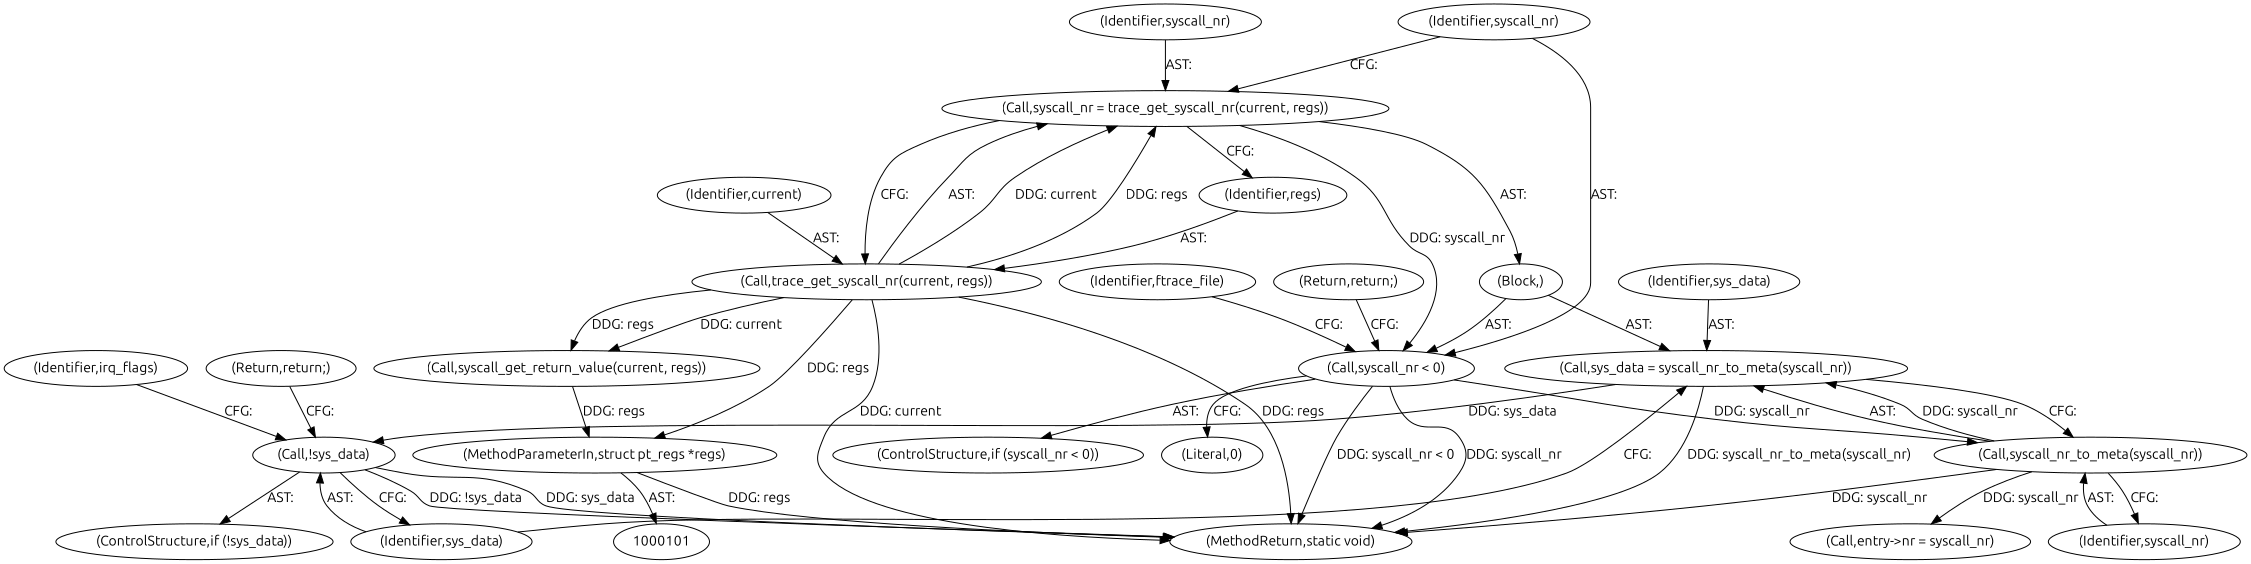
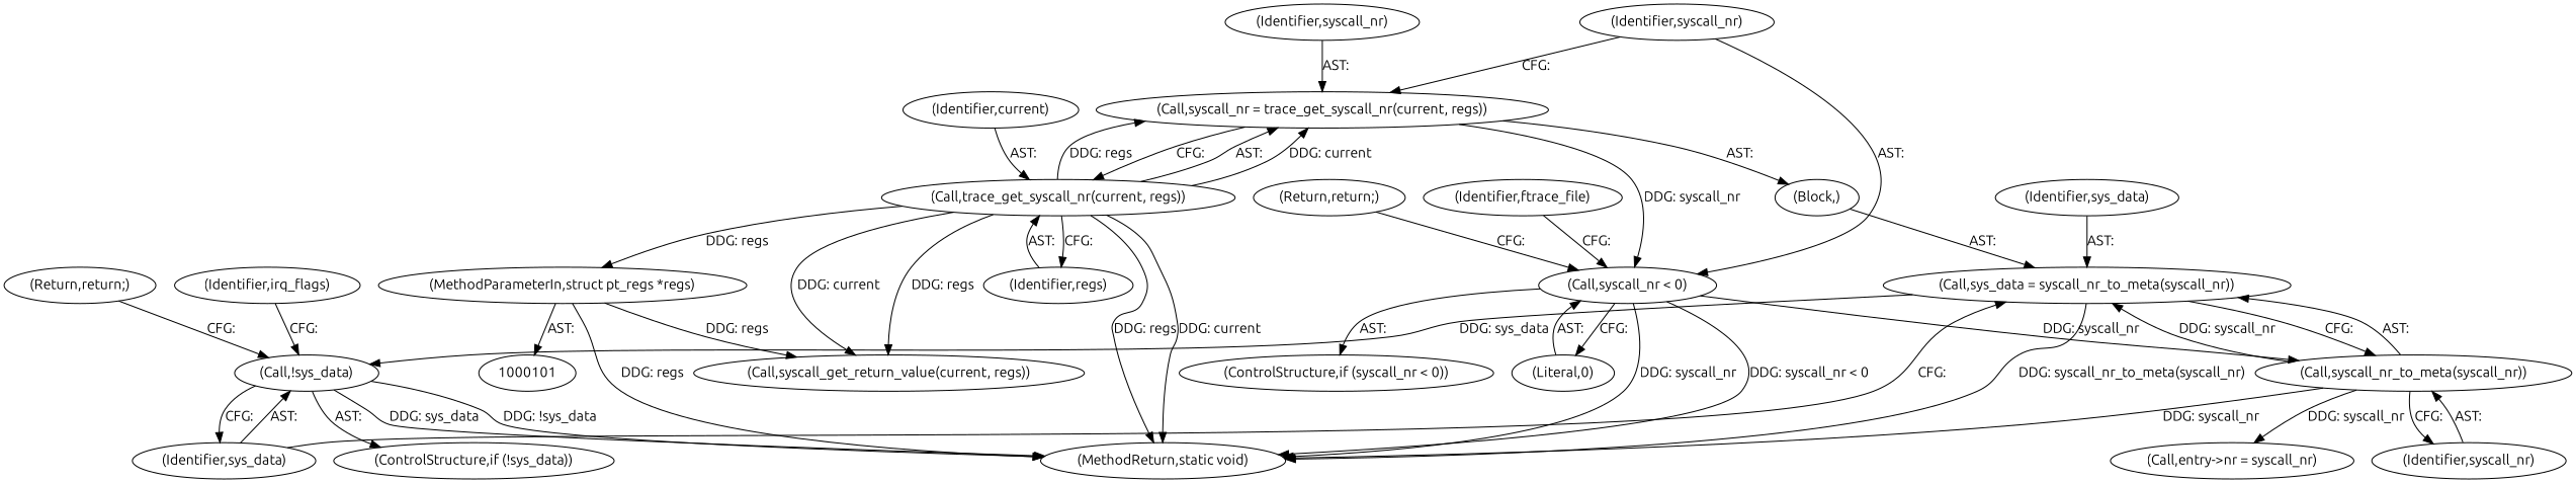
  digraph {
    fontname=Ubuntu
    node [fontname=Ubuntu]
    edge [fontname=Ubuntu]
    n1 [label="(Call,sys_data = syscall_nr_to_meta(syscall_nr))"]
    n2 [label="(Call,syscall_nr_to_meta(syscall_nr))"]
    n3 [label="(Call,!sys_data)"]
    n4 [label="(MethodReturn,static void)"]
    n5 [label="(Call,entry->nr = syscall_nr)"]
    n6 [label="(Identifier,syscall_nr)"]
    n7 [label="(ControlStructure,if (!sys_data))"]
    n8 [label="(Identifier,sys_data)"]
    n9 [label="(Block,)"]
    n10 [label="(Call,syscall_nr < 0)"]
    n11 [label="(ControlStructure,if (syscall_nr < 0))"]
    n12 [label="(Literal,0)"]
    n13 [label="(Call,syscall_nr = trace_get_syscall_nr(current, regs))"]
    n14 [label="(Call,trace_get_syscall_nr(current, regs))"]
    n15 [label="(Identifier,regs)"]
    n16 [label="(Call,syscall_get_return_value(current, regs))"]
    n17 [label="(MethodParameterIn,struct pt_regs *regs)"]
    1000101
    n19 [label="(Return,return;)"]
    n20 [label="(Return,return;)"]
    n21 [label="(Identifier,current)"]
    n22 [label="(Identifier,ftrace_file)"]
    n23 [label="(Identifier,syscall_nr)"]
    n24 [label="(Identifier,syscall_nr)"]
    n25 [label="(Identifier,sys_data)"]
    n26 [label="(Identifier,irq_flags)"]
    n1 -> n2 [label="CFG: "]
    n1 -> n3 [label="DDG: sys_data"]
    n1 -> n4 [label="DDG: syscall_nr_to_meta(syscall_nr)"]
    n2 -> n1 [label="AST: "]
    n2 -> n1 [label="DDG: syscall_nr"]
    n2 -> n4 [label="DDG: syscall_nr"]
    n2 -> n5 [label="DDG: syscall_nr"]
    n2 -> n6 [label="CFG: "]
    n3 -> n4 [label="DDG: sys_data"]
    n3 -> n4 [label="DDG: !sys_data"]
    n3 -> n7 [label="AST: "]
    n3 -> n8 [label="CFG: "]
    n6 -> n2 [label="AST: "]
    n8 -> n1 [label="CFG: "]
    n8 -> n3 [label="AST: "]
    n9 -> n1 [label="AST: "]
    n10 -> n2 [label="DDG: syscall_nr"]
    n10 -> n4 [label="DDG: syscall_nr"]
    n10 -> n4 [label="DDG: syscall_nr < 0"]
    n10 -> n11 [label="AST: "]
    n10 -> n12 [label="CFG: "]
-   n9 -> n10 [label="AST: "]
+   n12 -> n10 [label="AST: "]
    n13 -> n9 [label="AST: "]
    n13 -> n10 [label="DDG: syscall_nr"]
    n13 -> n14 [label="CFG: "]
    n14 -> n4 [label="DDG: regs"]
    n14 -> n4 [label="DDG: current"]
    n14 -> n13 [label="AST: "]
    n14 -> n13 [label="DDG: current"]
    n14 -> n13 [label="DDG: regs"]
-   n13 -> n15 [label="CFG: "]
+   n14 -> n15 [label="CFG: "]
    n14 -> n16 [label="DDG: current"]
    n14 -> n16 [label="DDG: regs"]
    n14 -> n17 [label="DDG: regs"]
    n15 -> n14 [label="AST: "]
    n17 -> n4 [label="DDG: regs"]
-   n16 -> n17 [label="DDG: regs"]
+   n17 -> n16 [label="DDG: regs"]
    n17 -> 1000101 [label="AST: "]
    n19 -> n10 [label="CFG: "]
    n20 -> n3 [label="CFG: "]
    n21 -> n14 [label="AST: "]
    n22 -> n10 [label="CFG: "]
    n23 -> n10 [label="AST: "]
    n23 -> n13 [label="CFG: "]
    n24 -> n13 [label="AST: "]
    n25 -> n1 [label="AST: "]
    n26 -> n3 [label="CFG: "]
  }
